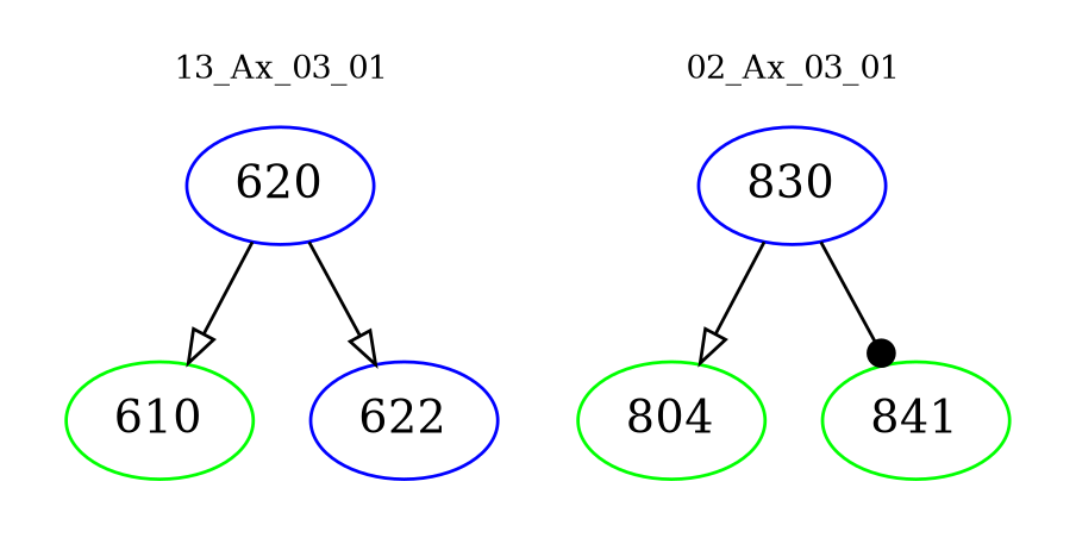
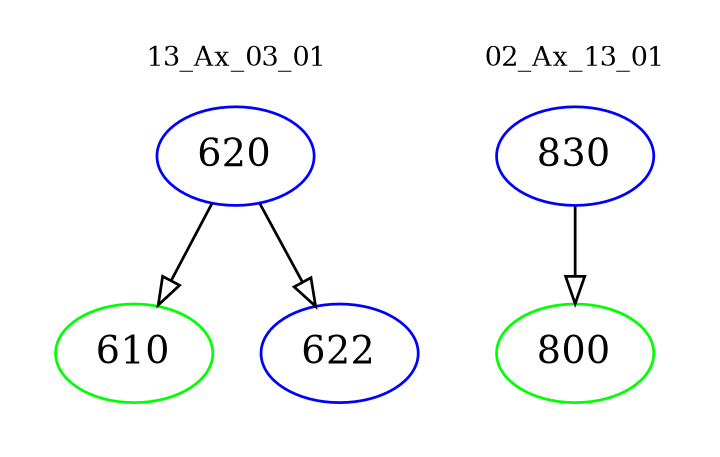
  digraph {
    node [color=blue]
    edge [arrowhead=onormal color=black]
    n1 [label=620]
    n2 [color=green label=610]
    n3 [label=622]
    n4 [label=830]
-   n5 [color=green label=804]
-   n6 [color=green label=841]
+   n5 [color=green label=800]
    subgraph cluster_1 {
      color=white
      fontsize=10
      label="13_Ax_03_01"
      n1
      n2
      n3
    }
    subgraph cluster_2 {
      color=white
      fontsize=10
-     label="02_Ax_03_01"
+     label="02_Ax_13_01"
      n4
      n5
-     n6
    }
    n1 -> n2
    n1 -> n3
    n4 -> n5
-   n4 -> n6 [arrowhead=dot]
  }
